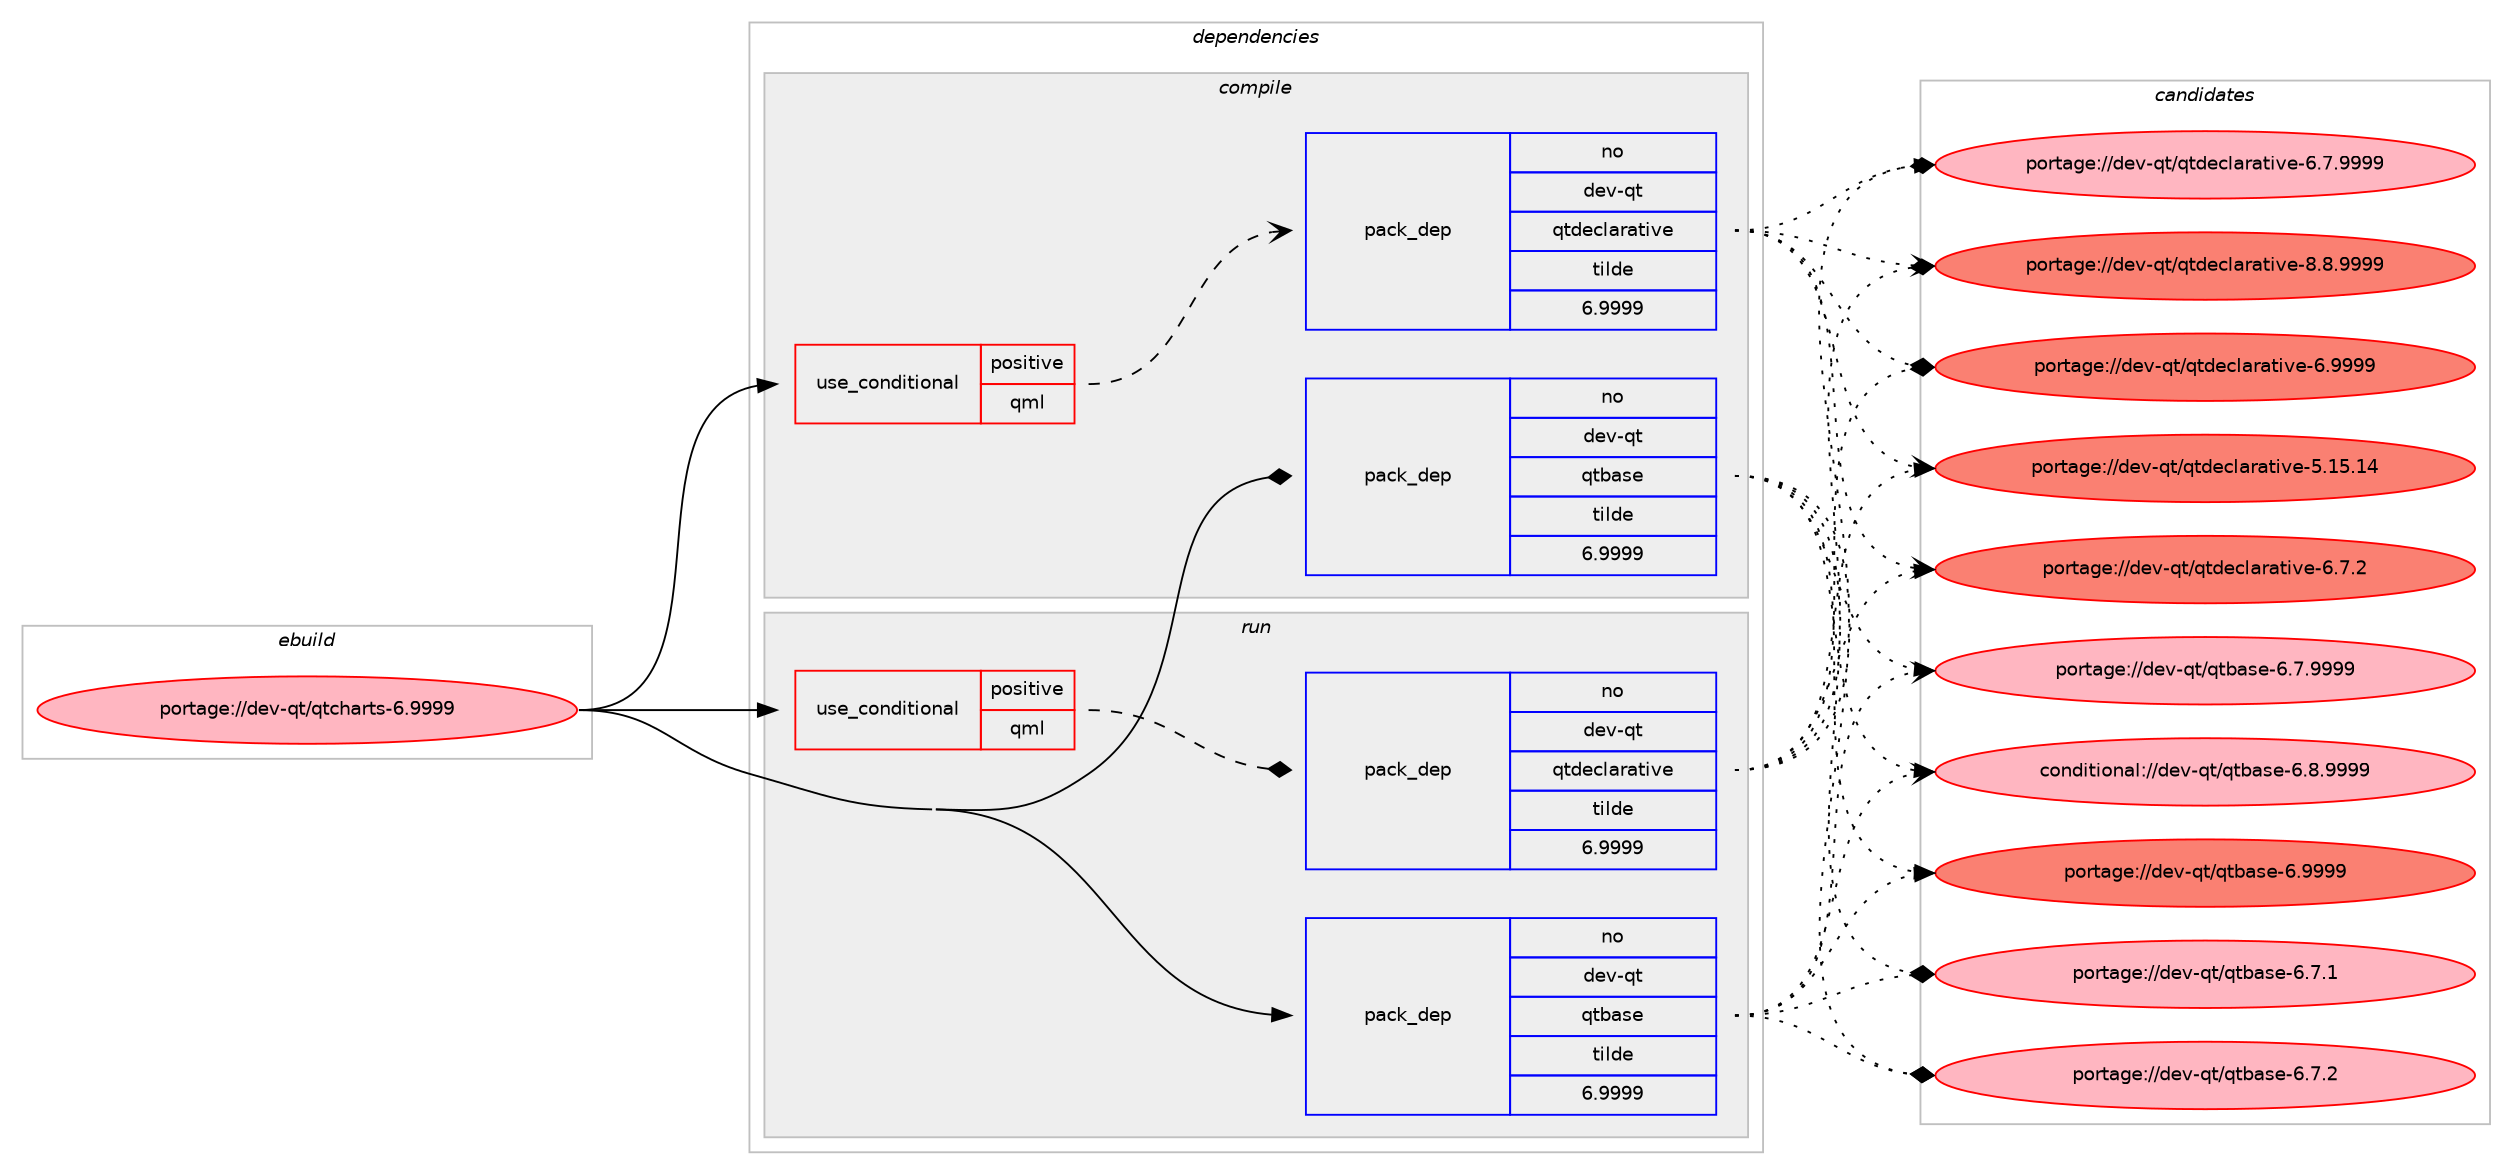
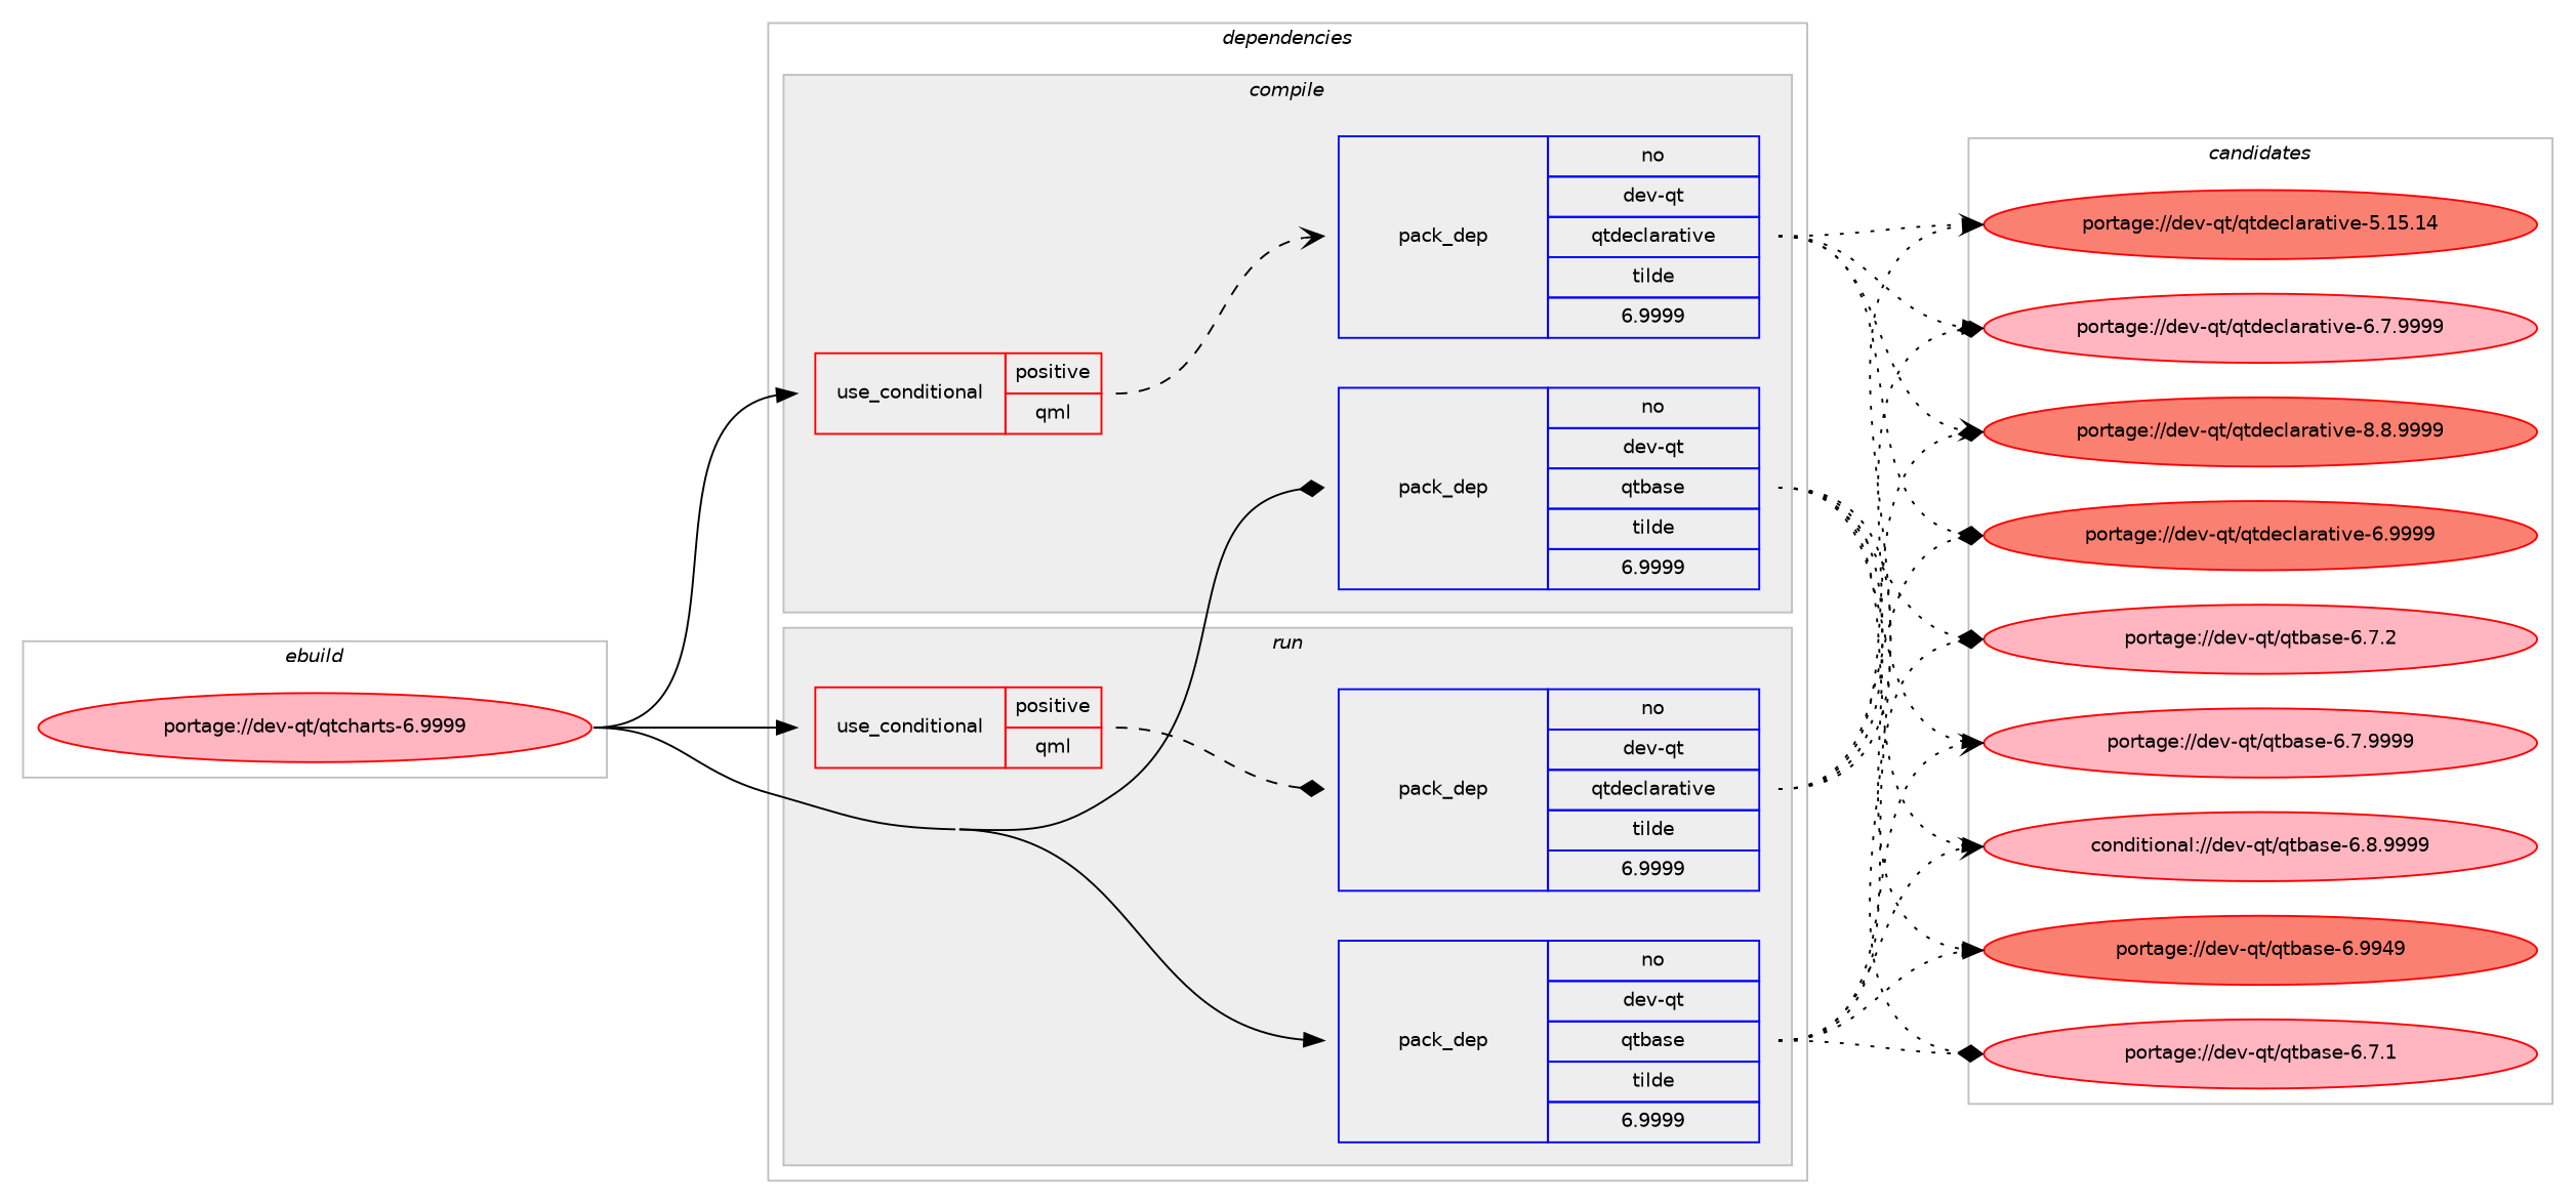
  digraph {
    compound=true
    concentrate=true
    fontname=Helvetica
    fontsize=10
    newrank=true
    rankdir=LR
    ranksep=1.5
    node [color=red fontname=Helvetica fontsize=10 style=filled]
    edge [arrowhead=normal headport=w style=dotted tailport=e weight=100]
    n1 [fillcolor=lightpink label="portage://dev-qt/qtcharts-6.9999" width=4]
    n2 [color=blue label=<<TABLE BORDER="0" CELLBORDER="1" CELLSPACING="0" CELLPADDING="4" WIDTH="220"><TR><TD ROWSPAN="6" CELLPADDING="30">pack_dep</TD></TR><TR><TD WIDTH="110">no</TD></TR><TR><TD>dev-qt</TD></TR><TR><TD>qtdeclarative</TD></TR><TR><TD>tilde</TD></TR><TR><TD>6.9999</TD></TR></TABLE>> shape=none style=""]
    n3 [label=<<TABLE BORDER="0" CELLBORDER="1" CELLSPACING="0" CELLPADDING="4"><TR><TD ROWSPAN="3" CELLPADDING="10">use_conditional</TD></TR><TR><TD>positive</TD></TR><TR><TD>qml</TD></TR></TABLE>> shape=none style=""]
    n4 [color=blue label=<<TABLE BORDER="0" CELLBORDER="1" CELLSPACING="0" CELLPADDING="4" WIDTH="220"><TR><TD ROWSPAN="6" CELLPADDING="30">pack_dep</TD></TR><TR><TD WIDTH="110">no</TD></TR><TR><TD>dev-qt</TD></TR><TR><TD>qtbase</TD></TR><TR><TD>tilde</TD></TR><TR><TD>6.9999</TD></TR></TABLE>> shape=none style=""]
    n5 [color=blue label=<<TABLE BORDER="0" CELLBORDER="1" CELLSPACING="0" CELLPADDING="4" WIDTH="220"><TR><TD ROWSPAN="6" CELLPADDING="30">pack_dep</TD></TR><TR><TD WIDTH="110">no</TD></TR><TR><TD>dev-qt</TD></TR><TR><TD>qtdeclarative</TD></TR><TR><TD>tilde</TD></TR><TR><TD>6.9999</TD></TR></TABLE>> shape=none style=""]
    n6 [label=<<TABLE BORDER="0" CELLBORDER="1" CELLSPACING="0" CELLPADDING="4"><TR><TD ROWSPAN="3" CELLPADDING="10">use_conditional</TD></TR><TR><TD>positive</TD></TR><TR><TD>qml</TD></TR></TABLE>> shape=none style=""]
    n7 [color=blue label=<<TABLE BORDER="0" CELLBORDER="1" CELLSPACING="0" CELLPADDING="4" WIDTH="220"><TR><TD ROWSPAN="6" CELLPADDING="30">pack_dep</TD></TR><TR><TD WIDTH="110">no</TD></TR><TR><TD>dev-qt</TD></TR><TR><TD>qtbase</TD></TR><TR><TD>tilde</TD></TR><TR><TD>6.9999</TD></TR></TABLE>> shape=none style=""]
    n8 [fillcolor=salmon label="portage://dev-qt/qtdeclarative-5.15.14" width=4]
-   n9 [fillcolor=salmon label="portage://dev-qt/qtdeclarative-6.7.2" width=4]
    n10 [fillcolor=lightpink label="portage://dev-qt/qtdeclarative-6.7.9999" width=4]
    n11 [fillcolor=salmon label="portage://dev-qt/qtdeclarative-8.8.9999" width=4]
    n12 [fillcolor=salmon label="portage://dev-qt/qtdeclarative-6.9999" width=4]
    n13 [fillcolor=lightpink label="portage://dev-qt/qtbase-6.7.1" width=4]
    n14 [fillcolor=lightpink label="portage://dev-qt/qtbase-6.7.2" width=4]
    n15 [fillcolor=lightpink label="portage://dev-qt/qtbase-6.7.9999" width=4]
    n16 [fillcolor=lightpink label="conditional://dev-qt/qtbase-6.8.9999" width=4]
-   n17 [fillcolor=salmon label="portage://dev-qt/qtbase-6.9999" width=4]
+   n17 [fillcolor=salmon label="portage://dev-qt/qtbase-6.9949" width=4]
    subgraph cluster_1 {
      color=gray
      label=<<i>ebuild</i>>
      rank=same
      n1
    }
    subgraph cluster_2 {
      color=gray
      label=<<i>dependencies</i>>
      subgraph cluster_3 {
        color=gray
        fillcolor="#eeeeee"
        label=<<i>compile</i>>
        style=filled
        subgraph sub_4 {
          color=gray
          fillcolor="#eeeeee"
          label=<<i>compile</i>>
          style=filled
          n4
        }
        subgraph sub_5 {
          color=gray
          fillcolor="#eeeeee"
          label=<<i>compile</i>>
          style=filled
          n3
          subgraph sub_6 {
            color=gray
            fillcolor="#eeeeee"
            label=<<i>compile</i>>
            style=filled
            n2
          }
        }
      }
      subgraph cluster_7 {
        color=gray
        fillcolor="#eeeeee"
        label=<<i>compile and run</i>>
        style=filled
      }
      subgraph cluster_8 {
        color=gray
        fillcolor="#eeeeee"
        label=<<i>run</i>>
        style=filled
        subgraph sub_9 {
          color=gray
          fillcolor="#eeeeee"
          label=<<i>run</i>>
          style=filled
          n6
          subgraph sub_10 {
            color=gray
            fillcolor="#eeeeee"
            label=<<i>run</i>>
            style=filled
            n5
          }
        }
        subgraph sub_11 {
          color=gray
          fillcolor="#eeeeee"
          label=<<i>run</i>>
          style=filled
          n7
        }
      }
    }
    subgraph cluster_12 {
      color=gray
      label=<<i>candidates</i>>
      rank=same
      subgraph sub_13 {
        color=black
        label=<<i>candidates</i>>
        nodesep=1
        rank=same
        n8
-       n9
        n10
        n11
        n12
      }
      subgraph sub_14 {
        color=black
        label=<<i>candidates</i>>
        nodesep=1
        rank=same
        n13
        n14
        n15
        n16
        n17
      }
      subgraph sub_15 {
        color=black
        label=<<i>candidates</i>>
        nodesep=1
        rank=same
        n8
-       n9
        n10
        n11
        n12
      }
      subgraph sub_16 {
        color=black
        label=<<i>candidates</i>>
        nodesep=1
        rank=same
        n13
        n14
        n15
        n16
        n17
      }
    }
    n1 -> n3 [style=solid weight=20]
    n1 -> n4 [arrowhead=diamond style=solid weight=20]
    n1 -> n6 [style=solid weight=20]
    n1 -> n7 [style=solid weight=20]
    n2 -> n8 [arrowhead=vee]
-   n2 -> n9 [arrowhead=vee]
    n2 -> n10
    n2 -> n11 [arrowhead=vee]
    n2 -> n12 [arrowhead=diamond]
    n3 -> n2 [arrowhead=vee style=dashed weight=20]
    n4 -> n13 [arrowhead=diamond]
    n4 -> n14 [arrowhead=diamond]
    n4 -> n15
    n4 -> n16
    n4 -> n17
    n5 -> n8
-   n5 -> n9
    n5 -> n10 [arrowhead=diamond]
    n5 -> n11 [arrowhead=diamond]
    n5 -> n12 [arrowhead=diamond]
    n6 -> n5 [arrowhead=diamond style=dashed weight=20]
    n7 -> n13 [arrowhead=diamond]
    n7 -> n14 [arrowhead=diamond]
    n7 -> n15 [arrowhead=vee]
    n7 -> n16 [arrowhead=vee]
    n7 -> n17
  }
